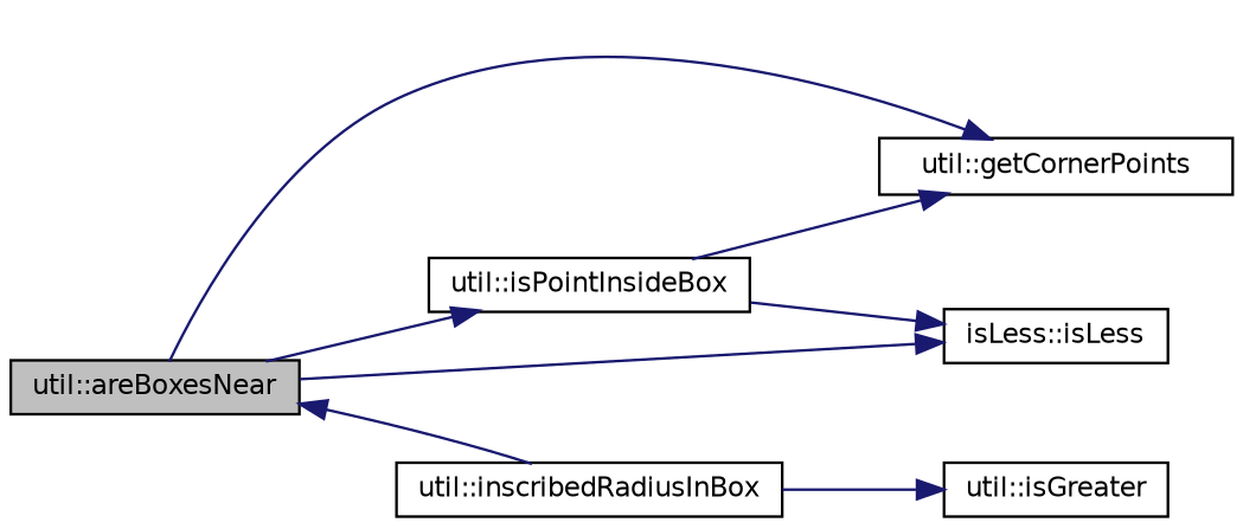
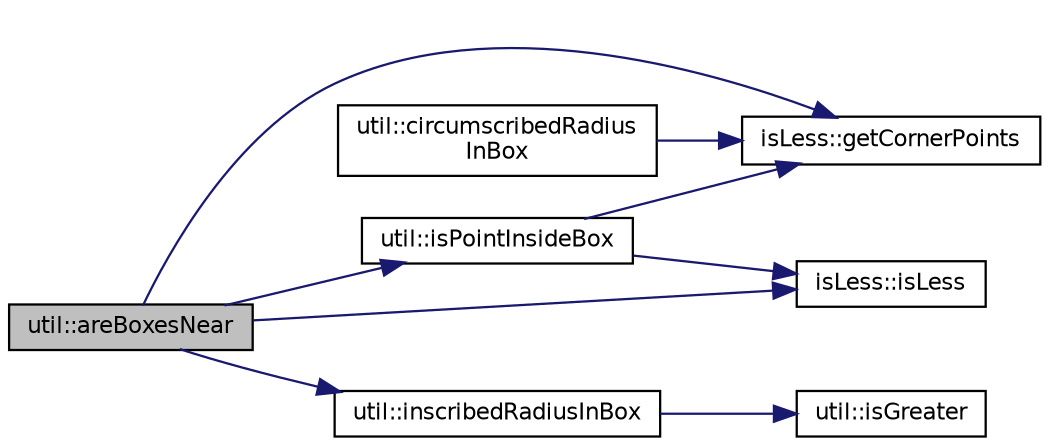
  digraph {
    rankdir=LR
    node [color=black fillcolor=white fontname=Helvetica fontsize=10 shape=record style=filled]
    edge [color=midnightblue fontname=Helvetica fontsize=10 labelfontname=Helvetica labelfontsize=10 style=solid]
    n1 [fillcolor=grey75 fontcolor=black height=0.2 label="util::areBoxesNear" width=0.4]
-   n2 [height=0.2 label="util::getCornerPoints" width=0.4]
+   n2 [height=0.2 label="isLess::getCornerPoints" width=0.4]
    n3 [height=0.2 label="util::isPointInsideBox" width=0.4]
    n4 [height=0.2 label="isLess::isLess" width=0.4]
    n5 [height=0.2 label="util::inscribedRadiusInBox" width=0.4]
    n6 [height=0.2 label="util::isGreater" width=0.4]
+   n7 [height=0.2 label="util::circumscribedRadius\lInBox" width=0.4]
    n1 -> n2
    n1 -> n3
    n1 -> n4
-   n5 -> n1
+   n1 -> n5
    n3 -> n2
    n3 -> n4
    n5 -> n6
+   n7 -> n2
  }
